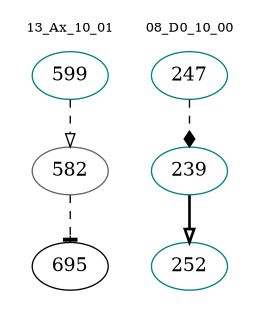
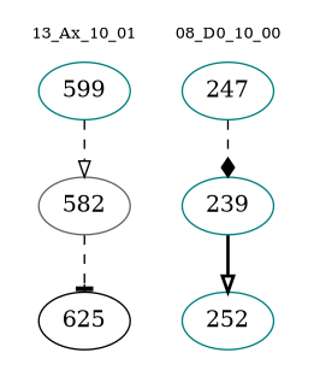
  digraph {
    node [color=teal]
    edge [arrowhead=onormal color=black style=dashed]
    n1 [label=599]
    n2 [color=gray40 label=582]
-   n3 [color=black label=695]
+   n3 [color=black label=625]
    n4 [label=247]
    n5 [label=239]
    n6 [label=252]
    subgraph cluster_1 {
      color=white
      fontsize=10
      label="13_Ax_10_01"
      n1
      n2
      n3
    }
    subgraph cluster_2 {
      color=white
      fontsize=10
      label="08_D0_10_00"
      n4
      n5
      n6
    }
    n1 -> n2
    n2 -> n3 [arrowhead=tee]
    n4 -> n5 [arrowhead=diamond]
    n5 -> n6 [style=bold]
  }
